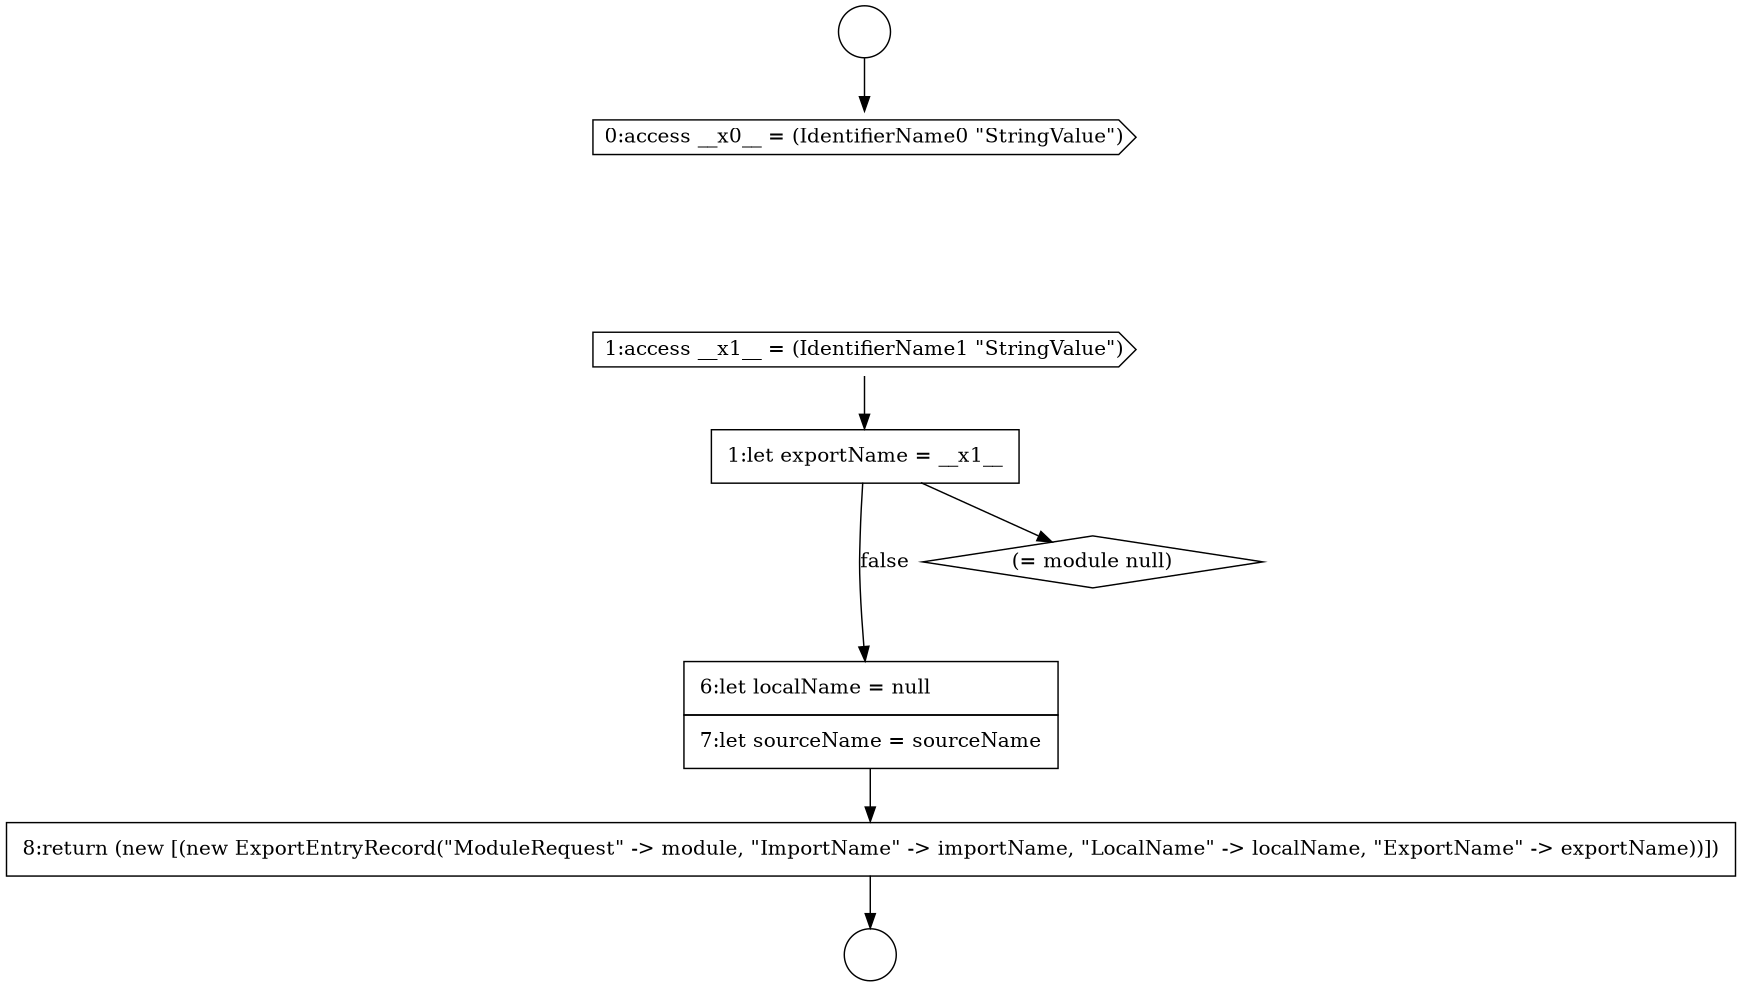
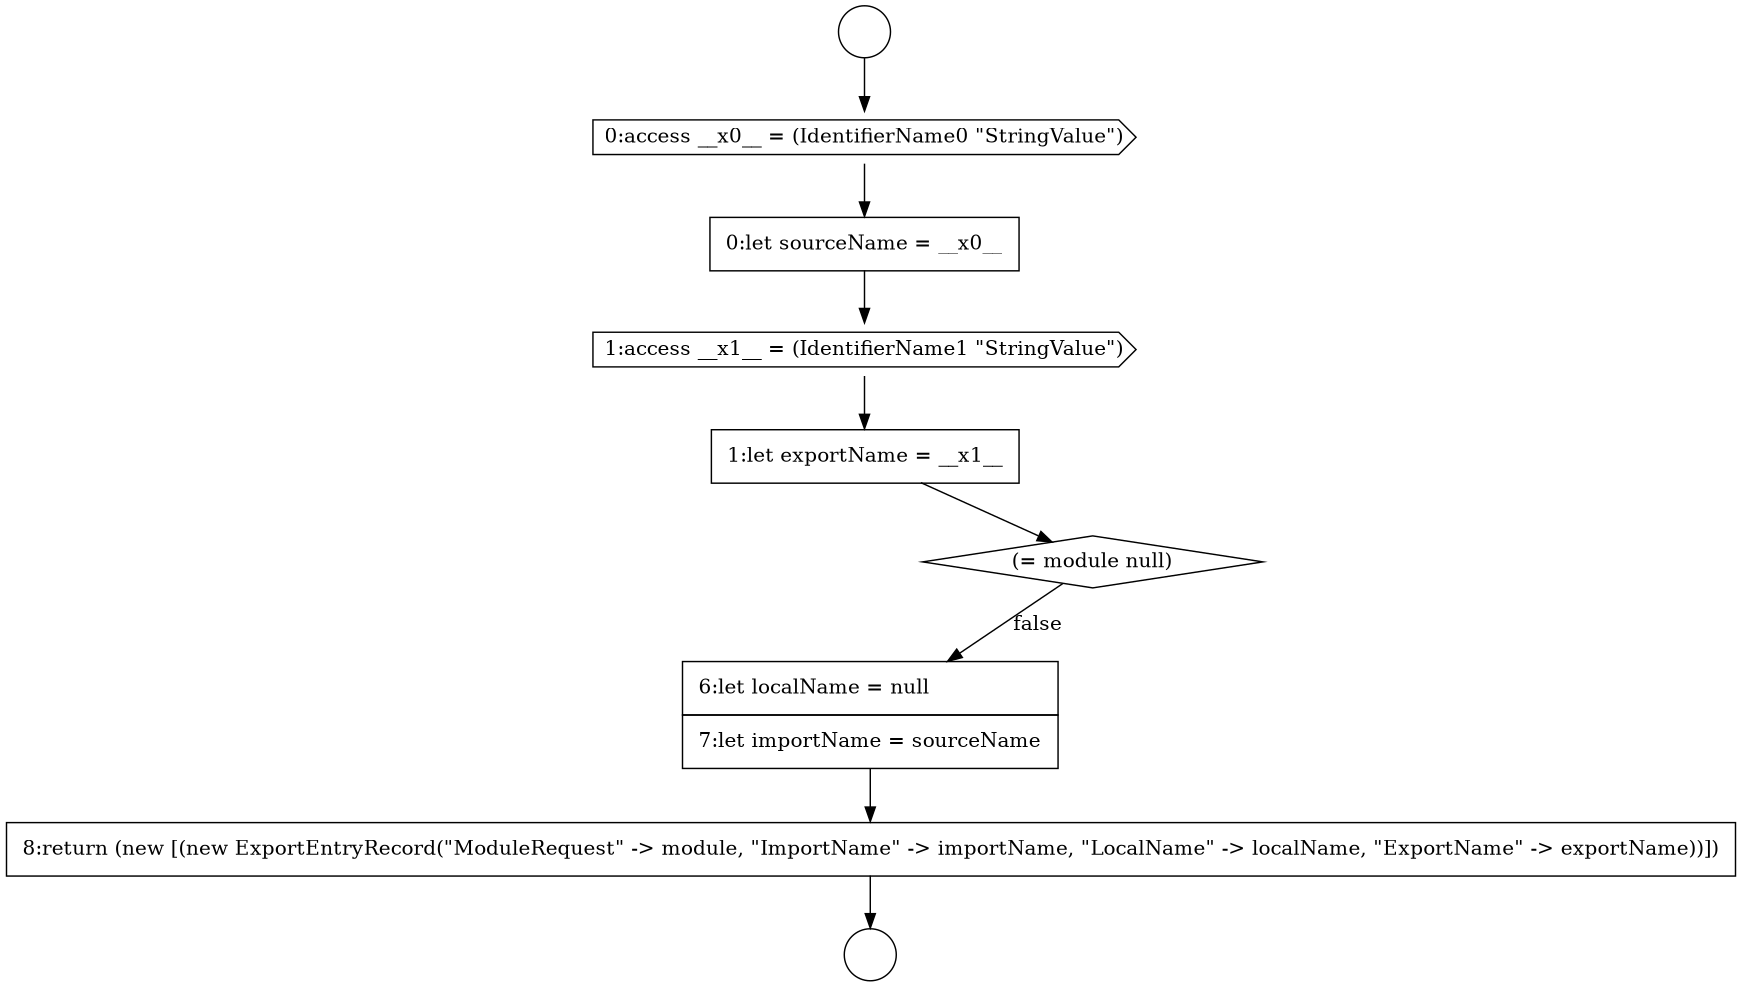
  digraph {
    node [color=black fillcolor=white shape=none style=filled]
    edge [color=black]
    n1 [label=<<font color="black">     <table border="0" cellborder="1" cellspacing="0" cellpadding="10">       <tr><td align="left">8:return (new [(new ExportEntryRecord(&quot;ModuleRequest&quot; -&gt; module, &quot;ImportName&quot; -&gt; importName, &quot;LocalName&quot; -&gt; localName, &quot;ExportName&quot; -&gt; exportName))])</td></tr>     </table>   </font>> margin=0]
    n2 [label=" " shape=circle]
    n3 [label=<<font color="black">0:access __x0__ = (IdentifierName0 &quot;StringValue&quot;)</font>> shape=cds]
+   n4 [label=<<font color="black">     <table border="0" cellborder="1" cellspacing="0" cellpadding="10">       <tr><td align="left">0:let sourceName = __x0__</td></tr>     </table>   </font>> margin=0]
    n5 [label=<<font color="black">1:access __x1__ = (IdentifierName1 &quot;StringValue&quot;)</font>> shape=cds]
-   n6 [label=<<font color="black">     <table border="0" cellborder="1" cellspacing="0" cellpadding="10">       <tr><td align="left">6:let localName = null</td></tr>       <tr><td align="left">7:let sourceName = sourceName</td></tr>     </table>   </font>> margin=0]
+   n6 [label=<<font color="black">     <table border="0" cellborder="1" cellspacing="0" cellpadding="10">       <tr><td align="left">6:let localName = null</td></tr>       <tr><td align="left">7:let importName = sourceName</td></tr>     </table>   </font>> margin=0]
    n7 [label=<<font color="black">(= module null)</font>> shape=diamond]
    n8 [label=<<font color="black">     <table border="0" cellborder="1" cellspacing="0" cellpadding="10">       <tr><td align="left">1:let exportName = __x1__</td></tr>     </table>   </font>> margin=0]
    n9 [label=" " shape=circle]
    n1 -> n2
+   n3 -> n4
+   n4 -> n5
    n5 -> n8
    n6 -> n1
-   n8 -> n6 [label=<<font color="black">false</font>>]
+   n7 -> n6 [label=<<font color="black">false</font>>]
    n8 -> n7
    n9 -> n3
  }
